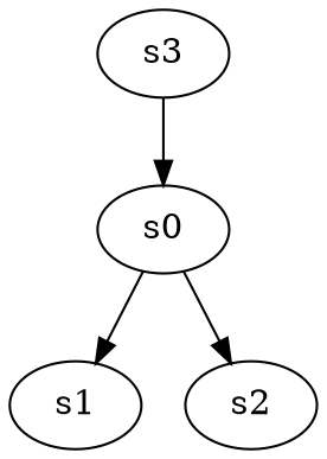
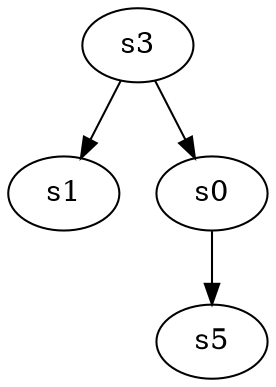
  digraph {
    node [player=1]
    s1
    s0 [player=0]
-   s2 [player=0]
+   s2 [player=0 label=s5]
    s3
-   s0 -> s1
+   s3 -> s1
    s0 -> s2
    s3 -> s0
  }
